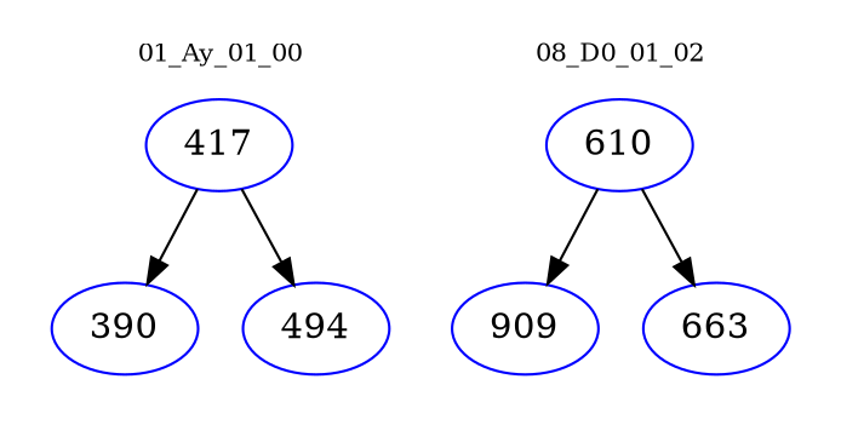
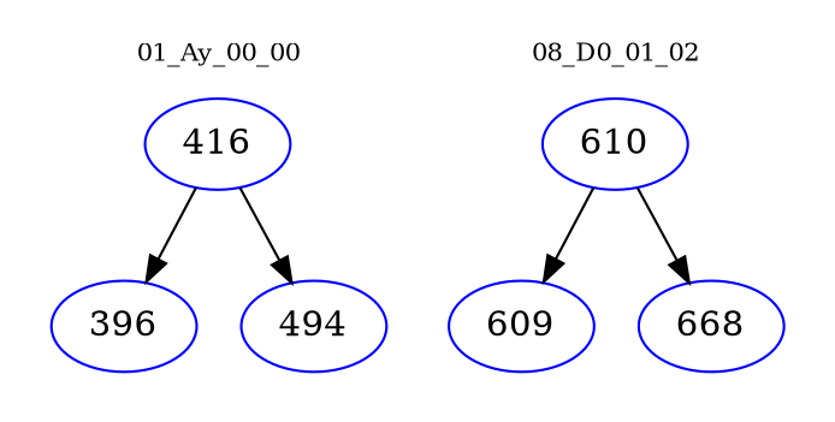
  digraph {
    node [color=blue]
    edge [color=black]
-   n1 [label=417]
-   n2 [label=390]
+   n1 [label=416]
+   n2 [label=396]
    n3 [label=494]
    n4 [label=610]
-   n5 [label=909]
-   n6 [label=663]
+   n5 [label=609]
+   n6 [label=668]
    subgraph cluster_1 {
      color=white
      fontsize=10
-     label="01_Ay_01_00"
+     label="01_Ay_00_00"
      n1
      n2
      n3
    }
    subgraph cluster_2 {
      color=white
      fontsize=10
      label="08_D0_01_02"
      n4
      n5
      n6
    }
    n1 -> n2
    n1 -> n3
    n4 -> n5
    n4 -> n6
  }
